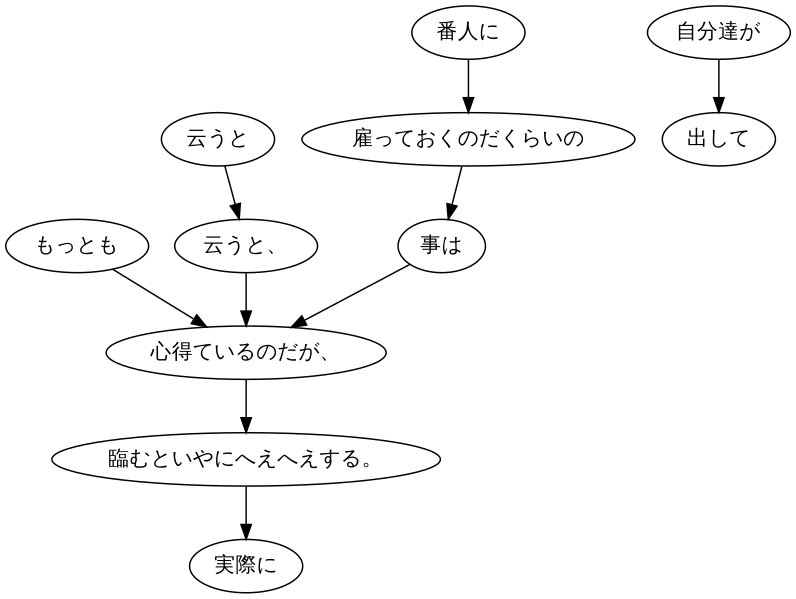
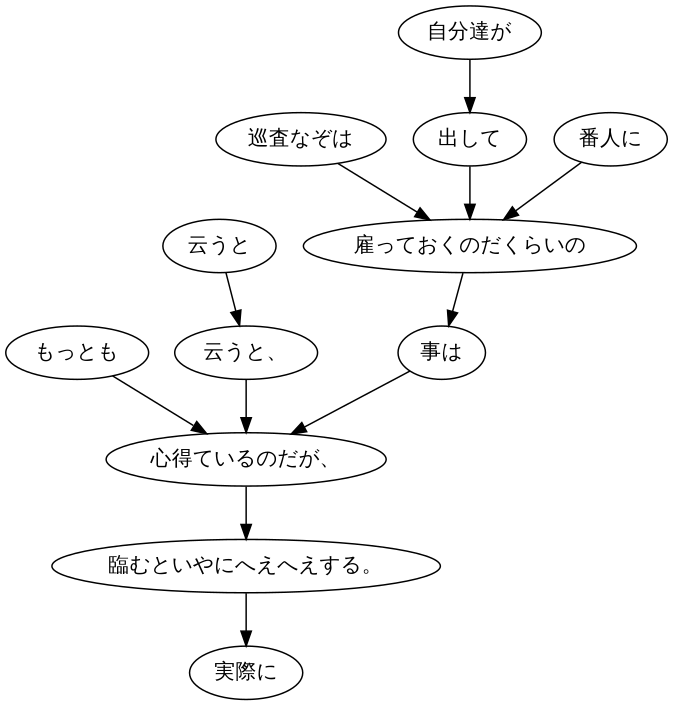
  digraph {
    n1 [label="もっとも"]
    n2 [label="心得ているのだが、"]
    n3 [label="臨むといやにへえへえする。"]
    n4 [label="云うと"]
    n5 [label="云うと、"]
+   n6 [label="巡査なぞは"]
    n7 [label="雇っておくのだくらいの"]
    n8 [label="事は"]
    n9 [label="自分達が"]
    n10 [label="出して"]
    n11 [label="番人に"]
    n12 [label="実際に"]
    n1 -> n2
    n2 -> n3
    n3 -> n12
    n4 -> n5
    n5 -> n2
+   n6 -> n7
    n7 -> n8
    n8 -> n2
    n9 -> n10
+   n10 -> n7
    n11 -> n7
  }
